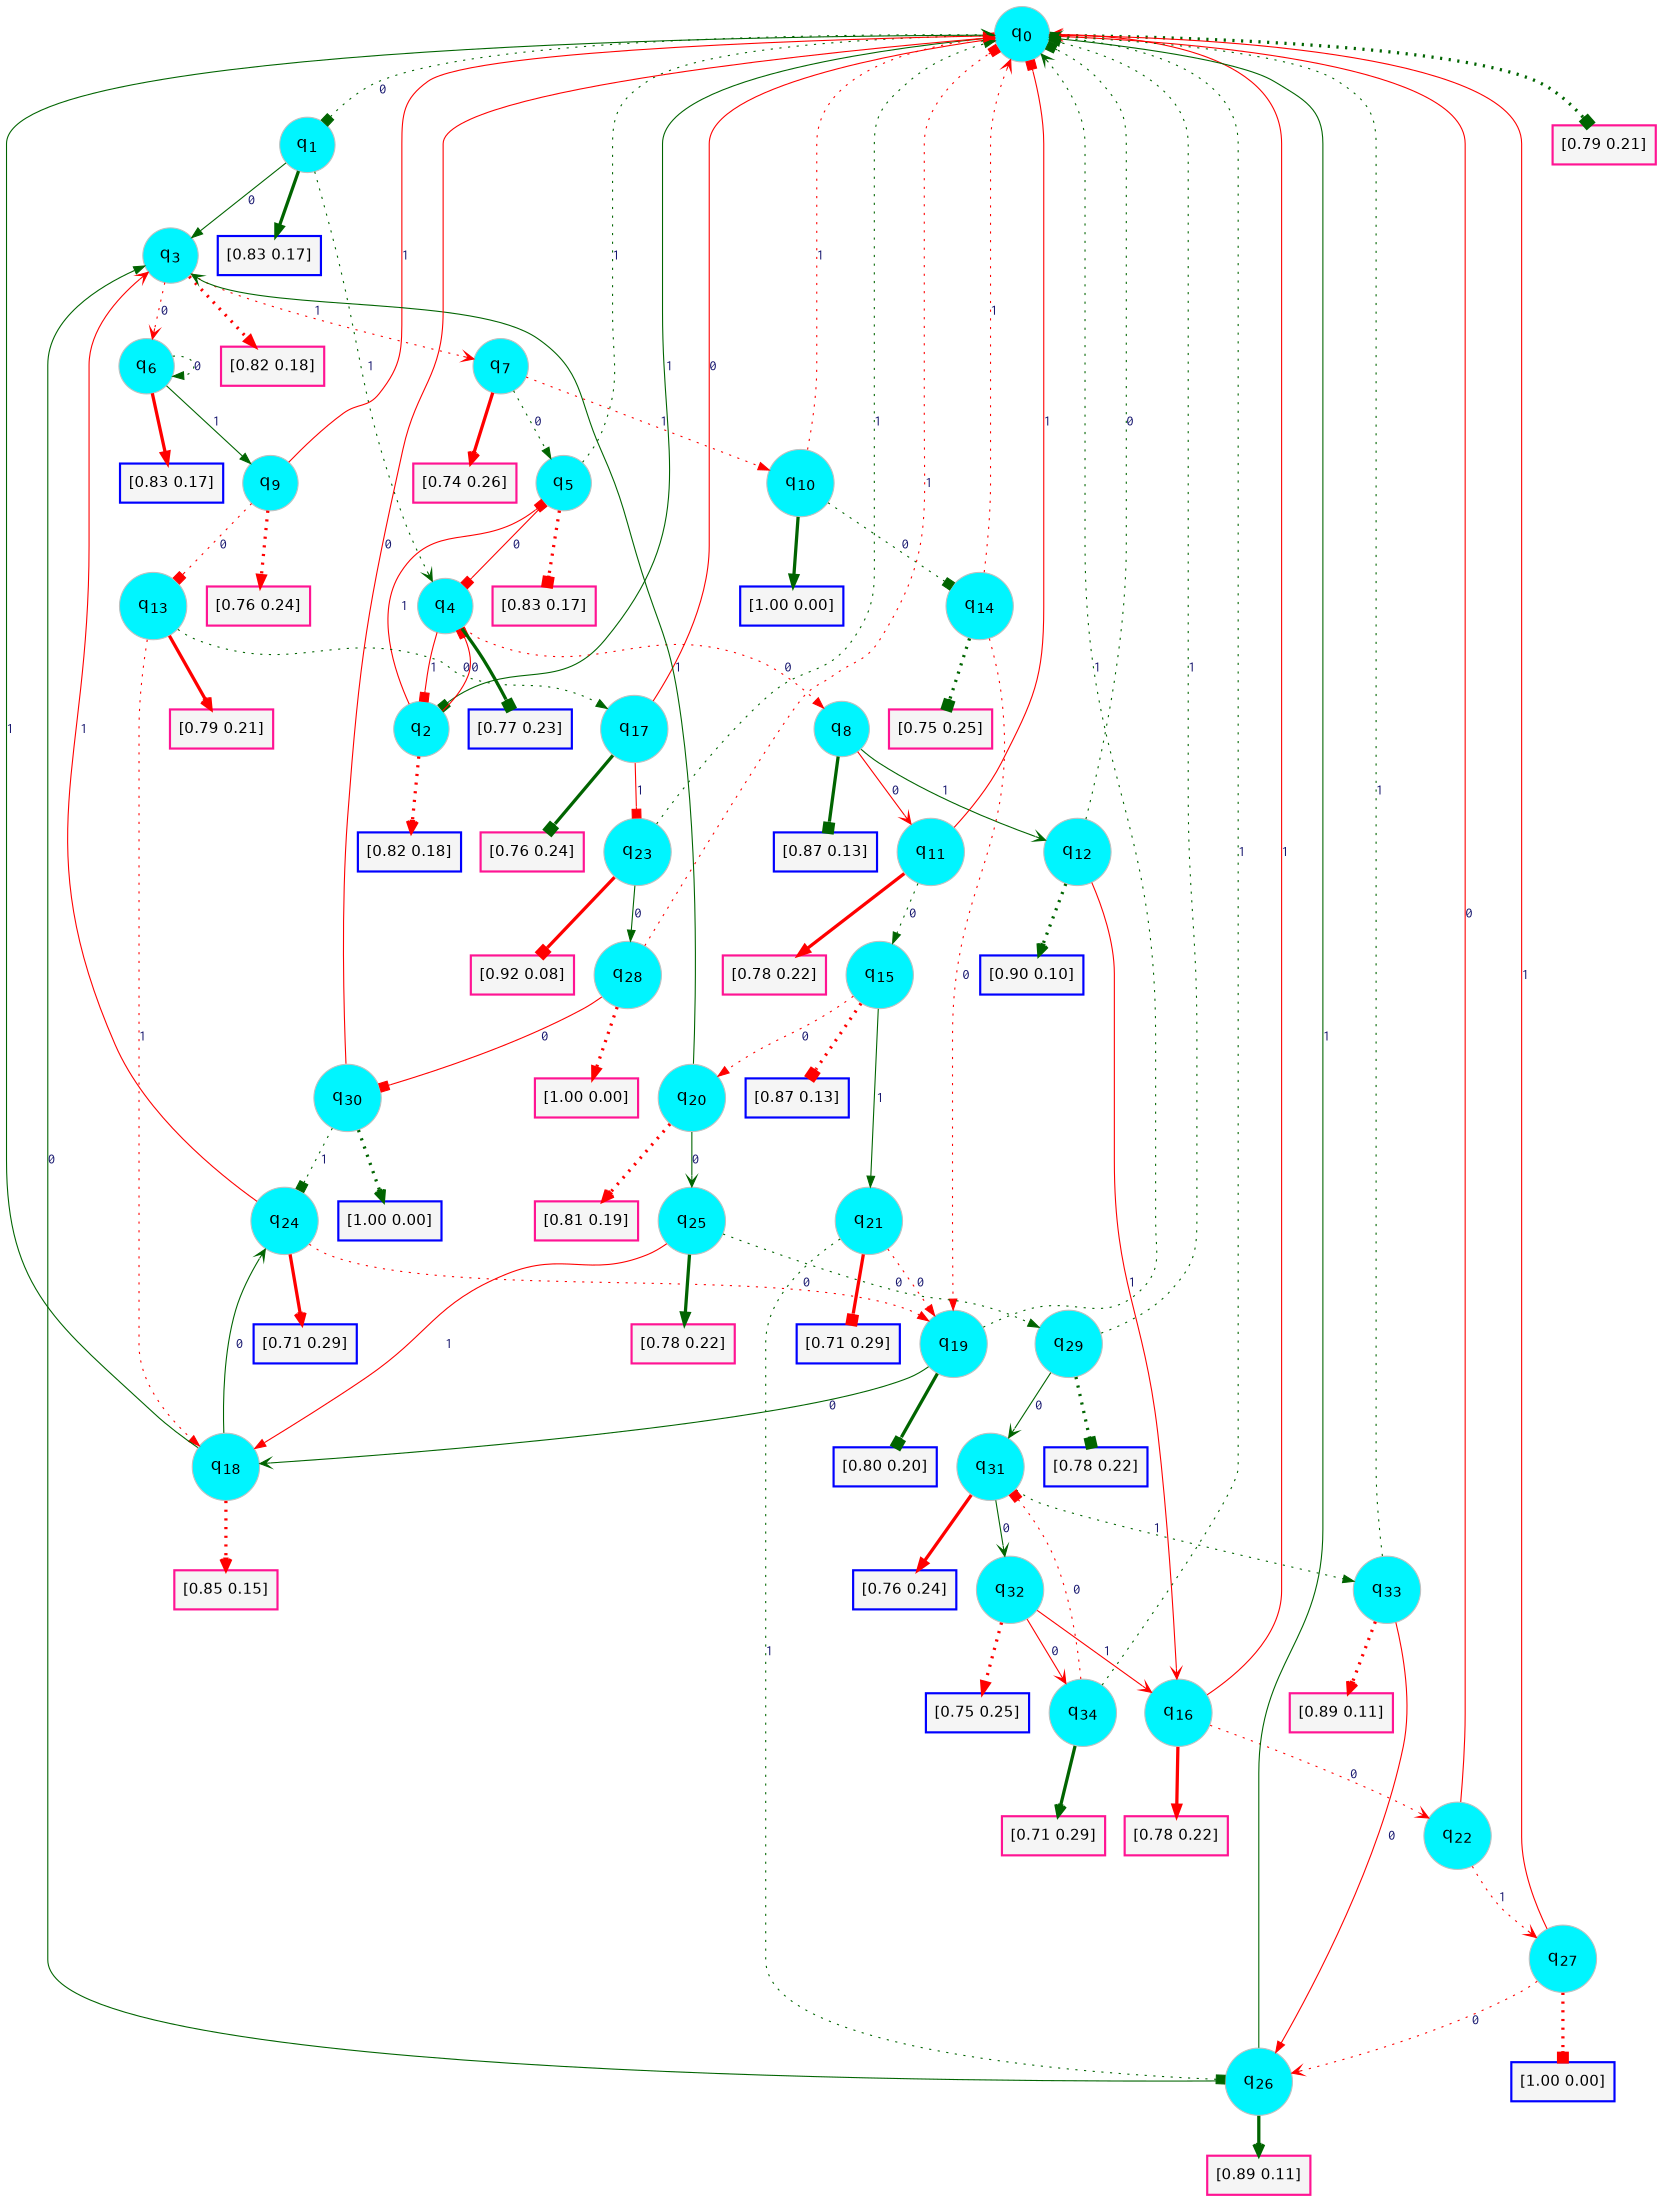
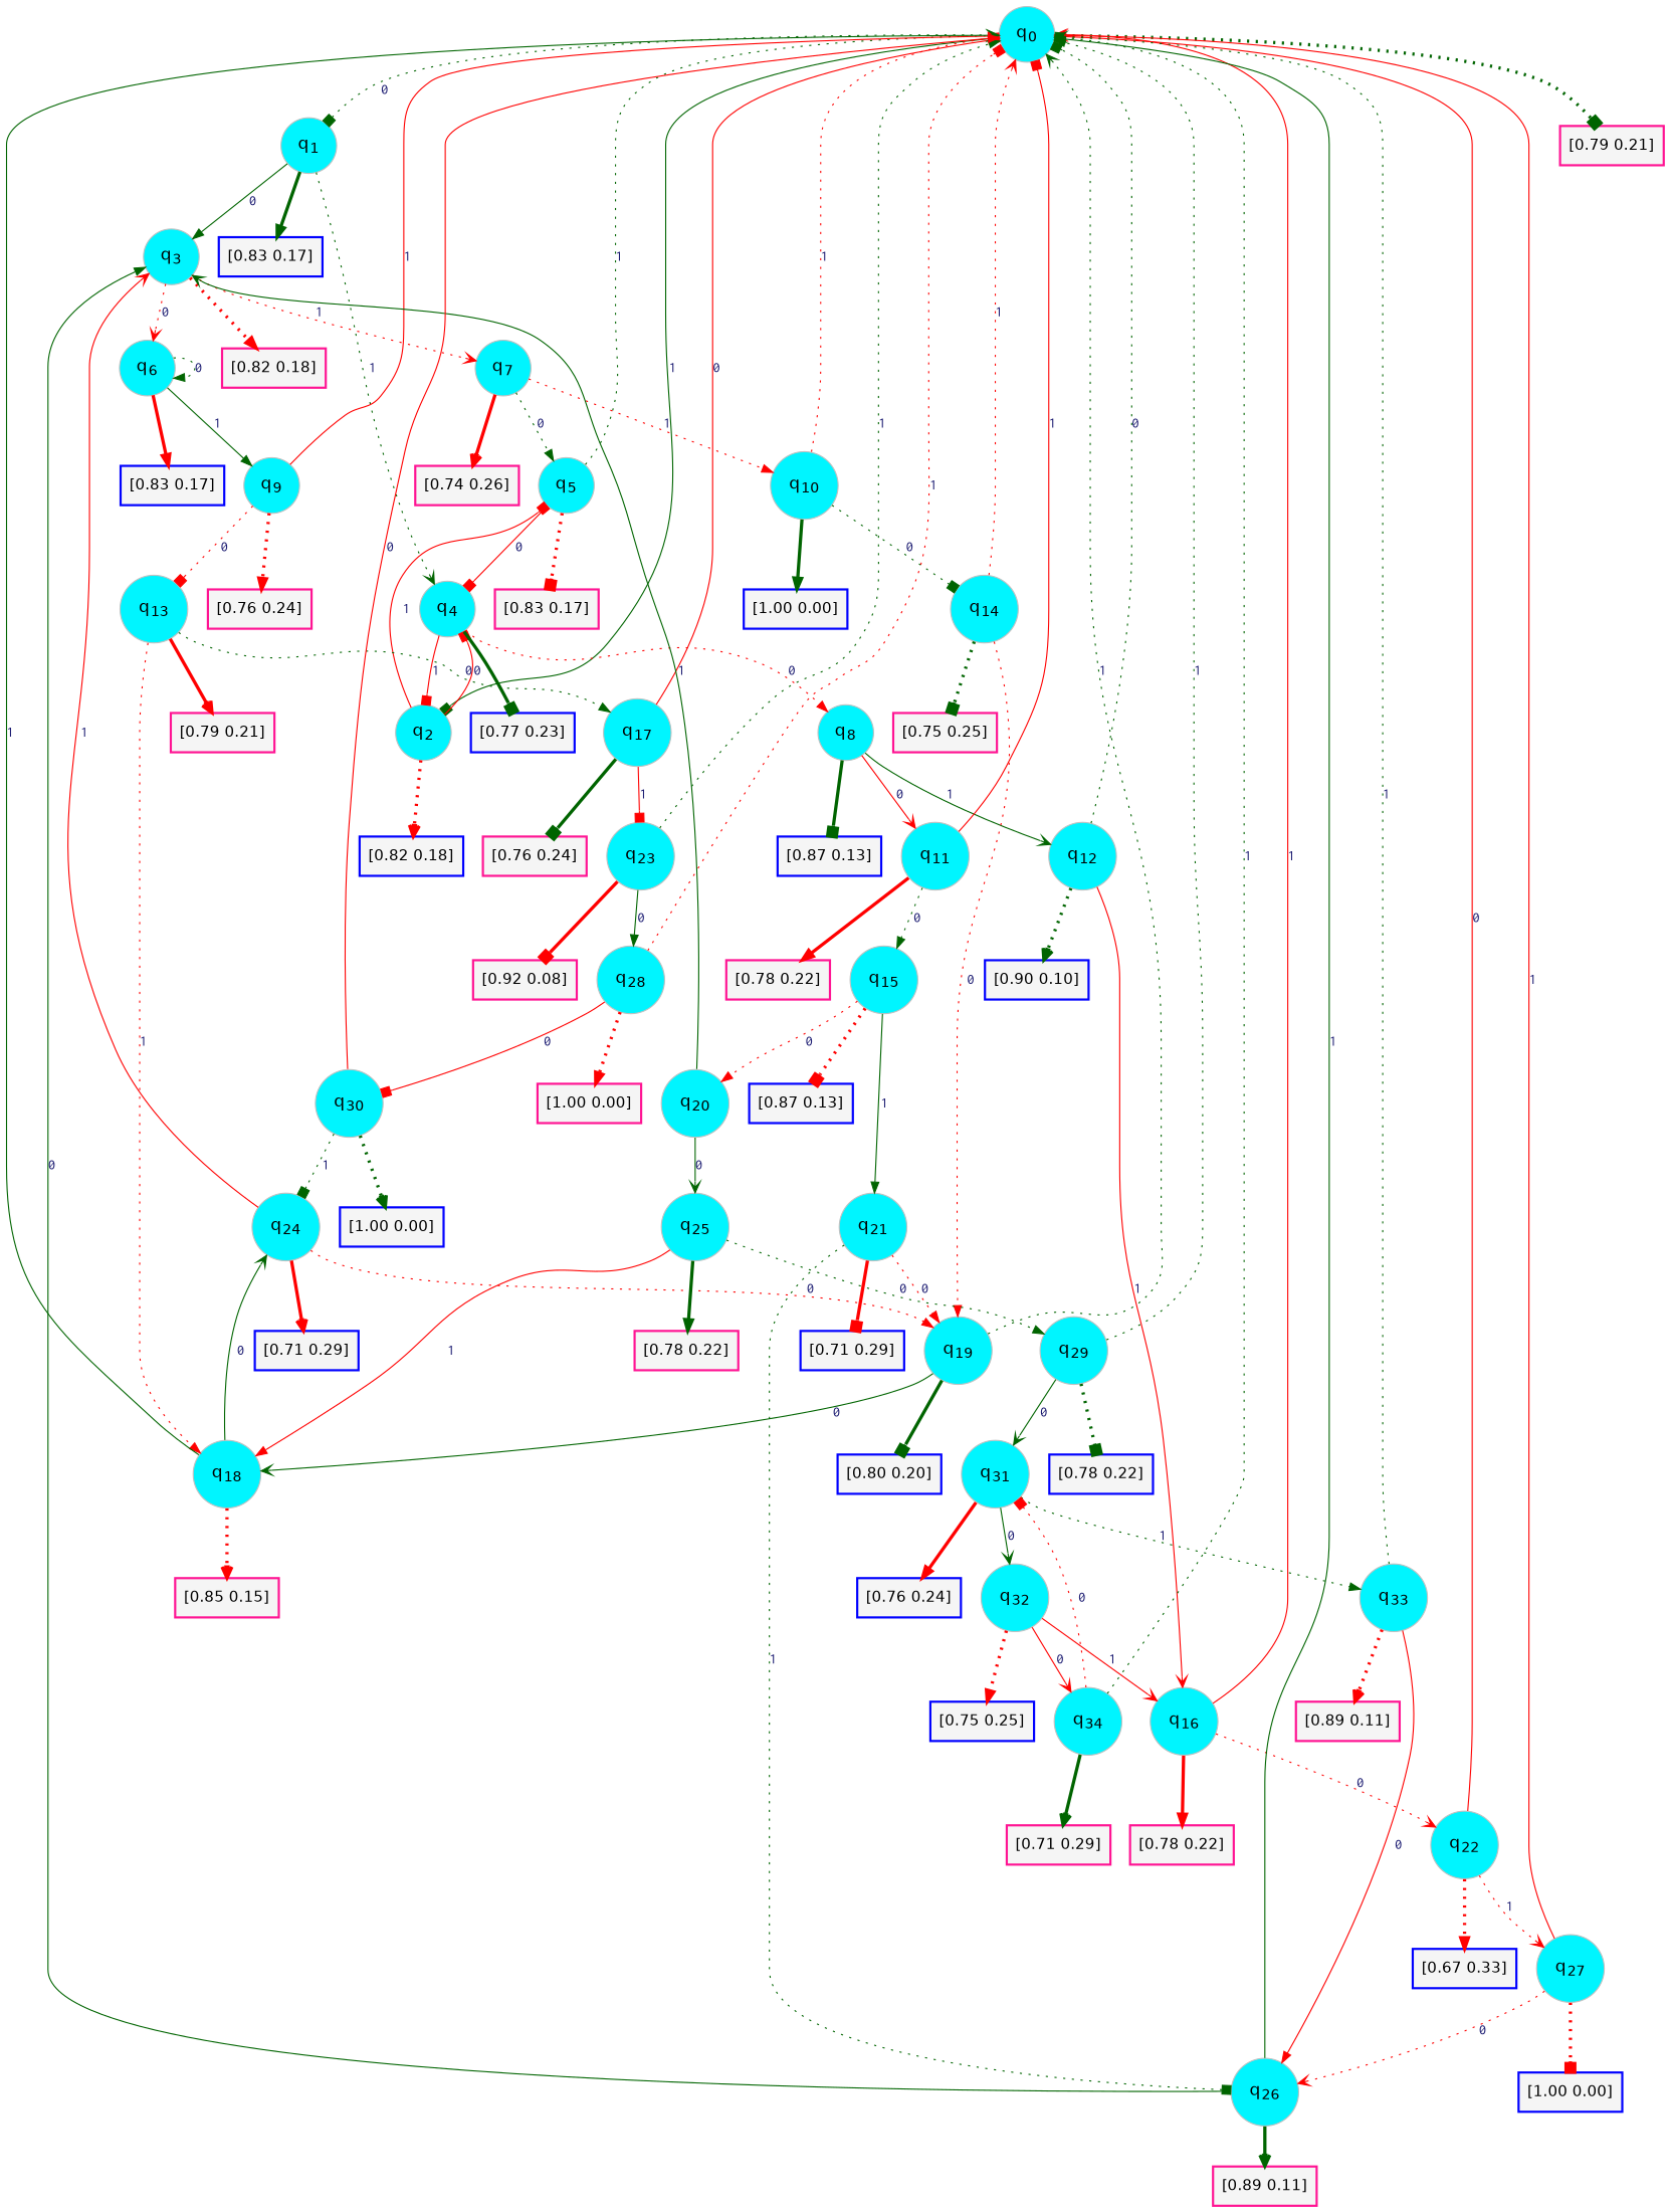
  digraph {
    rankdir=TD
    node [color=gray fillcolor=turquoise1 fontcolor=black fontname=Helvetica fontsize=16 fontweight=bold shape=circle style=filled]
    edge [arrowhead=normal arrowsize=1 color=red fontcolor=midnightblue fontname=courier fontweight=bold penwidth=1 style=solid weight=20]
    n1 [label=<q<SUB>0</SUB>>]
    n2 [label=<q<SUB>1</SUB>>]
    n3 [label=<q<SUB>2</SUB>>]
    n4 [color=deeppink fillcolor=whitesmoke fontsize=14 label="[0.79 0.21]" penwidth=2 shape=box]
    n5 [label=<q<SUB>3</SUB>>]
    n6 [label=<q<SUB>4</SUB>>]
    n7 [color=blue fillcolor=whitesmoke fontsize=14 label="[0.83 0.17]" penwidth=2 shape=box]
    n8 [label=<q<SUB>5</SUB>>]
    n9 [color=blue fillcolor=whitesmoke fontsize=14 label="[0.82 0.18]" penwidth=2 shape=box]
    n10 [label=<q<SUB>6</SUB>>]
    n11 [label=<q<SUB>7</SUB>>]
    n12 [color=deeppink fillcolor=whitesmoke fontsize=14 label="[0.82 0.18]" penwidth=2 shape=box]
    n13 [label=<q<SUB>8</SUB>>]
    n14 [color=blue fillcolor=whitesmoke fontsize=14 label="[0.77 0.23]" penwidth=2 shape=box]
    n15 [color=deeppink fillcolor=whitesmoke fontsize=14 label="[0.83 0.17]" penwidth=2 shape=box]
    n16 [label=<q<SUB>9</SUB>>]
    n17 [color=blue fillcolor=whitesmoke fontsize=14 label="[0.83 0.17]" penwidth=2 shape=box]
    n18 [label=<q<SUB>10</SUB>>]
    n19 [color=deeppink fillcolor=whitesmoke fontsize=14 label="[0.74 0.26]" penwidth=2 shape=box]
    n20 [label=<q<SUB>11</SUB>>]
    n21 [label=<q<SUB>12</SUB>>]
    n22 [color=blue fillcolor=whitesmoke fontsize=14 label="[0.87 0.13]" penwidth=2 shape=box]
    n23 [label=<q<SUB>13</SUB>>]
    n24 [color=deeppink fillcolor=whitesmoke fontsize=14 label="[0.76 0.24]" penwidth=2 shape=box]
    n25 [label=<q<SUB>14</SUB>>]
    n26 [color=blue fillcolor=whitesmoke fontsize=14 label="[1.00 0.00]" penwidth=2 shape=box]
    n27 [label=<q<SUB>15</SUB>>]
    n28 [color=deeppink fillcolor=whitesmoke fontsize=14 label="[0.78 0.22]" penwidth=2 shape=box]
    n29 [label=<q<SUB>16</SUB>>]
    n30 [color=blue fillcolor=whitesmoke fontsize=14 label="[0.90 0.10]" penwidth=2 shape=box]
    n31 [label=<q<SUB>17</SUB>>]
    n32 [label=<q<SUB>18</SUB>>]
    n33 [color=deeppink fillcolor=whitesmoke fontsize=14 label="[0.79 0.21]" penwidth=2 shape=box]
    n34 [label=<q<SUB>19</SUB>>]
    n35 [color=deeppink fillcolor=whitesmoke fontsize=14 label="[0.75 0.25]" penwidth=2 shape=box]
    n36 [label=<q<SUB>20</SUB>>]
    n37 [label=<q<SUB>21</SUB>>]
    n38 [color=blue fillcolor=whitesmoke fontsize=14 label="[0.87 0.13]" penwidth=2 shape=box]
    n39 [label=<q<SUB>22</SUB>>]
    n40 [color=deeppink fillcolor=whitesmoke fontsize=14 label="[0.78 0.22]" penwidth=2 shape=box]
    n41 [label=<q<SUB>23</SUB>>]
    n42 [color=deeppink fillcolor=whitesmoke fontsize=14 label="[0.76 0.24]" penwidth=2 shape=box]
    n43 [label=<q<SUB>24</SUB>>]
    n44 [color=deeppink fillcolor=whitesmoke fontsize=14 label="[0.85 0.15]" penwidth=2 shape=box]
    n45 [color=blue fillcolor=whitesmoke fontsize=14 label="[0.80 0.20]" penwidth=2 shape=box]
    n46 [label=<q<SUB>25</SUB>>]
-   n47 [color=deeppink fillcolor=whitesmoke fontsize=14 label="[0.81 0.19]" penwidth=2 shape=box]
    n48 [label=<q<SUB>26</SUB>>]
    n49 [color=blue fillcolor=whitesmoke fontsize=14 label="[0.71 0.29]" penwidth=2 shape=box]
    n50 [label=<q<SUB>27</SUB>>]
+   n51 [color=blue fillcolor=whitesmoke fontsize=14 label="[0.67 0.33]" penwidth=2 shape=box]
    n52 [label=<q<SUB>28</SUB>>]
    n53 [color=deeppink fillcolor=whitesmoke fontsize=14 label="[0.92 0.08]" penwidth=2 shape=box]
    n54 [color=blue fillcolor=whitesmoke fontsize=14 label="[0.71 0.29]" penwidth=2 shape=box]
    n55 [label=<q<SUB>29</SUB>>]
    n56 [color=deeppink fillcolor=whitesmoke fontsize=14 label="[0.78 0.22]" penwidth=2 shape=box]
    n57 [color=deeppink fillcolor=whitesmoke fontsize=14 label="[0.89 0.11]" penwidth=2 shape=box]
    n58 [color=blue fillcolor=whitesmoke fontsize=14 label="[1.00 0.00]" penwidth=2 shape=box]
    n59 [label=<q<SUB>30</SUB>>]
    n60 [color=deeppink fillcolor=whitesmoke fontsize=14 label="[1.00 0.00]" penwidth=2 shape=box]
    n61 [label=<q<SUB>31</SUB>>]
    n62 [color=blue fillcolor=whitesmoke fontsize=14 label="[0.78 0.22]" penwidth=2 shape=box]
    n63 [color=blue fillcolor=whitesmoke fontsize=14 label="[1.00 0.00]" penwidth=2 shape=box]
    n64 [label=<q<SUB>32</SUB>>]
    n65 [label=<q<SUB>33</SUB>>]
    n66 [color=blue fillcolor=whitesmoke fontsize=14 label="[0.76 0.24]" penwidth=2 shape=box]
    n67 [label=<q<SUB>34</SUB>>]
    n68 [color=blue fillcolor=whitesmoke fontsize=14 label="[0.75 0.25]" penwidth=2 shape=box]
    n69 [color=deeppink fillcolor=whitesmoke fontsize=14 label="[0.89 0.11]" penwidth=2 shape=box]
    n70 [color=deeppink fillcolor=whitesmoke fontsize=14 label="[0.71 0.29]" penwidth=2 shape=box]
    n1 -> n2 [arrowhead=box color=darkgreen label=0 style=dotted]
    n1 -> n3 [arrowhead=box color=darkgreen label=1]
    n1 -> n4 [arrowhead=box color=darkgreen penwidth=3 style=dotted]
    n2 -> n5 [color=darkgreen label=0]
    n2 -> n6 [arrowhead=vee color=darkgreen label=1 style=dotted]
    n2 -> n7 [color=darkgreen penwidth=3]
    n3 -> n6 [arrowhead=box label=0]
    n3 -> n8 [arrowhead=box label=1]
    n3 -> n9 [arrowhead=vee penwidth=3 style=dotted]
    n5 -> n10 [arrowhead=vee label=0 style=dotted]
    n5 -> n11 [arrowhead=vee label=1 style=dotted]
    n5 -> n12 [penwidth=3 style=dotted]
    n6 -> n3 [arrowhead=box label=1]
    n6 -> n13 [label=0 style=dotted]
    n6 -> n14 [arrowhead=box color=darkgreen penwidth=3]
    n8 -> n1 [arrowhead=vee color=darkgreen label=1 style=dotted]
    n8 -> n6 [arrowhead=box label=0]
    n8 -> n15 [arrowhead=box penwidth=3 style=dotted]
    n10 -> n10 [color=darkgreen label=0 style=dotted]
    n10 -> n16 [color=darkgreen label=1]
    n10 -> n17 [penwidth=3]
    n11 -> n8 [color=darkgreen label=0 style=dotted]
    n11 -> n18 [label=1 style=dotted]
    n11 -> n19 [arrowhead=vee penwidth=3]
    n13 -> n20 [arrowhead=vee label=0]
    n13 -> n21 [arrowhead=vee color=darkgreen label=1]
    n13 -> n22 [arrowhead=box color=darkgreen penwidth=3]
    n16 -> n1 [label=1]
    n16 -> n23 [arrowhead=box label=0 style=dotted]
    n16 -> n24 [penwidth=3 style=dotted]
    n18 -> n1 [arrowhead=box label=1 style=dotted]
    n18 -> n25 [arrowhead=box color=darkgreen label=0 style=dotted]
    n18 -> n26 [color=darkgreen penwidth=3]
    n20 -> n1 [arrowhead=box label=1]
    n20 -> n27 [color=darkgreen label=0 style=dotted]
    n20 -> n28 [penwidth=3]
    n21 -> n1 [arrowhead=box color=darkgreen label=0 style=dotted]
    n21 -> n29 [arrowhead=vee label=1]
    n21 -> n30 [arrowhead=vee color=darkgreen penwidth=3 style=dotted]
    n23 -> n31 [color=darkgreen label=0 style=dotted]
    n23 -> n32 [label=1 style=dotted]
    n23 -> n33 [arrowhead=vee penwidth=3]
    n25 -> n1 [arrowhead=vee label=1 style=dotted]
    n25 -> n34 [label=0 style=dotted]
    n25 -> n35 [arrowhead=box color=darkgreen penwidth=3 style=dotted]
    n27 -> n36 [label=0 style=dotted]
    n27 -> n37 [color=darkgreen label=1]
    n27 -> n38 [arrowhead=box penwidth=3 style=dotted]
    n29 -> n1 [arrowhead=vee label=1]
    n29 -> n39 [arrowhead=vee label=0 style=dotted]
    n29 -> n40 [penwidth=3]
    n31 -> n1 [label=0]
    n31 -> n41 [arrowhead=box label=1]
    n31 -> n42 [arrowhead=box color=darkgreen penwidth=3]
    n32 -> n1 [arrowhead=vee color=darkgreen label=1]
    n32 -> n43 [arrowhead=vee color=darkgreen label=0]
    n32 -> n44 [arrowhead=vee penwidth=3 style=dotted]
    n34 -> n1 [arrowhead=vee color=darkgreen label=1 style=dotted]
    n34 -> n32 [arrowhead=vee color=darkgreen label=0]
    n34 -> n45 [arrowhead=box color=darkgreen penwidth=3]
    n36 -> n5 [arrowhead=vee color=darkgreen label=1]
    n36 -> n46 [arrowhead=vee color=darkgreen label=0]
-   n36 -> n47 [arrowhead=vee penwidth=3 style=dotted]
    n37 -> n34 [label=0 style=dotted]
    n37 -> n48 [arrowhead=box color=darkgreen label=1 style=dotted]
    n37 -> n49 [arrowhead=box penwidth=3]
    n39 -> n1 [label=0]
    n39 -> n50 [arrowhead=vee label=1 style=dotted]
+   n39 -> n51 [penwidth=3 style=dotted]
    n41 -> n1 [color=darkgreen label=1 style=dotted]
    n41 -> n52 [color=darkgreen label=0]
    n41 -> n53 [arrowhead=box penwidth=3]
    n43 -> n5 [arrowhead=vee label=1]
    n43 -> n34 [label=0 style=dotted]
    n43 -> n54 [arrowhead=vee penwidth=3]
    n46 -> n32 [label=1]
    n46 -> n55 [color=darkgreen label=0 style=dotted]
    n46 -> n56 [color=darkgreen penwidth=3]
    n48 -> n1 [color=darkgreen label=1]
    n48 -> n5 [color=darkgreen label=0]
    n48 -> n57 [arrowhead=vee color=darkgreen penwidth=3]
    n50 -> n1 [arrowhead=vee label=1]
    n50 -> n48 [arrowhead=vee label=0 style=dotted]
    n50 -> n58 [arrowhead=box penwidth=3 style=dotted]
    n52 -> n1 [arrowhead=box label=1 style=dotted]
    n52 -> n59 [arrowhead=box label=0]
    n52 -> n60 [penwidth=3 style=dotted]
    n55 -> n1 [color=darkgreen label=1 style=dotted]
    n55 -> n61 [arrowhead=vee color=darkgreen label=0]
    n55 -> n62 [arrowhead=box color=darkgreen penwidth=3 style=dotted]
    n59 -> n1 [label=0]
    n59 -> n43 [arrowhead=box color=darkgreen label=1 style=dotted]
    n59 -> n63 [arrowhead=vee color=darkgreen penwidth=3 style=dotted]
    n61 -> n64 [arrowhead=vee color=darkgreen label=0]
    n61 -> n65 [color=darkgreen label=1 style=dotted]
    n61 -> n66 [penwidth=3]
    n64 -> n29 [arrowhead=vee label=1]
    n64 -> n67 [arrowhead=vee label=0]
    n64 -> n68 [penwidth=3 style=dotted]
    n65 -> n1 [arrowhead=vee color=darkgreen label=1 style=dotted]
    n65 -> n48 [label=0]
    n65 -> n69 [arrowhead=vee penwidth=3 style=dotted]
    n67 -> n1 [arrowhead=box color=darkgreen label=1 style=dotted]
    n67 -> n61 [arrowhead=box label=0 style=dotted]
    n67 -> n70 [arrowhead=vee color=darkgreen penwidth=3]
  }
